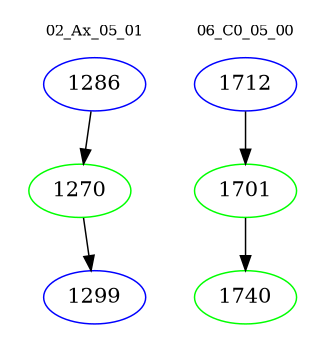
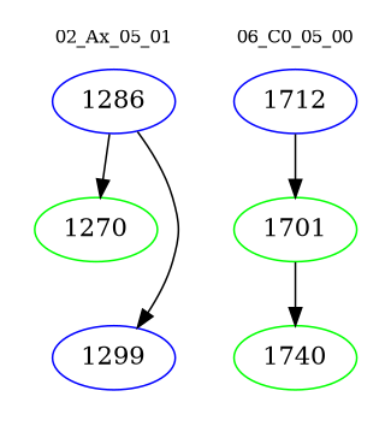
  digraph {
    node [color=blue]
    edge [color=black]
    n1 [label=1286]
    n2 [color=green label=1270]
    n3 [label=1299]
    n4 [label=1712]
    n5 [color=green label=1701]
    n6 [color=green label=1740]
    subgraph cluster_1 {
      color=white
      fontsize=10
      label="02_Ax_05_01"
      n1
      n2
      n3
    }
    subgraph cluster_2 {
      color=white
      fontsize=10
      label="06_C0_05_00"
      n4
      n5
      n6
    }
    n1 -> n2
-   n2 -> n3
+   n1 -> n3
    n4 -> n5
    n5 -> n6
  }
